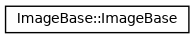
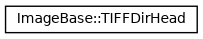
  digraph {
    rankdir=LR
-   n1 [color=black fillcolor=white fontname=Helvetica fontsize=10 height=0.2 label="ImageBase::ImageBase" shape=record style=filled width=0.4]
+   n1 [color=black fillcolor=white fontname=Helvetica fontsize=10 height=0.2 label="ImageBase::TIFFDirHead" shape=record style=filled width=0.4]
  }
